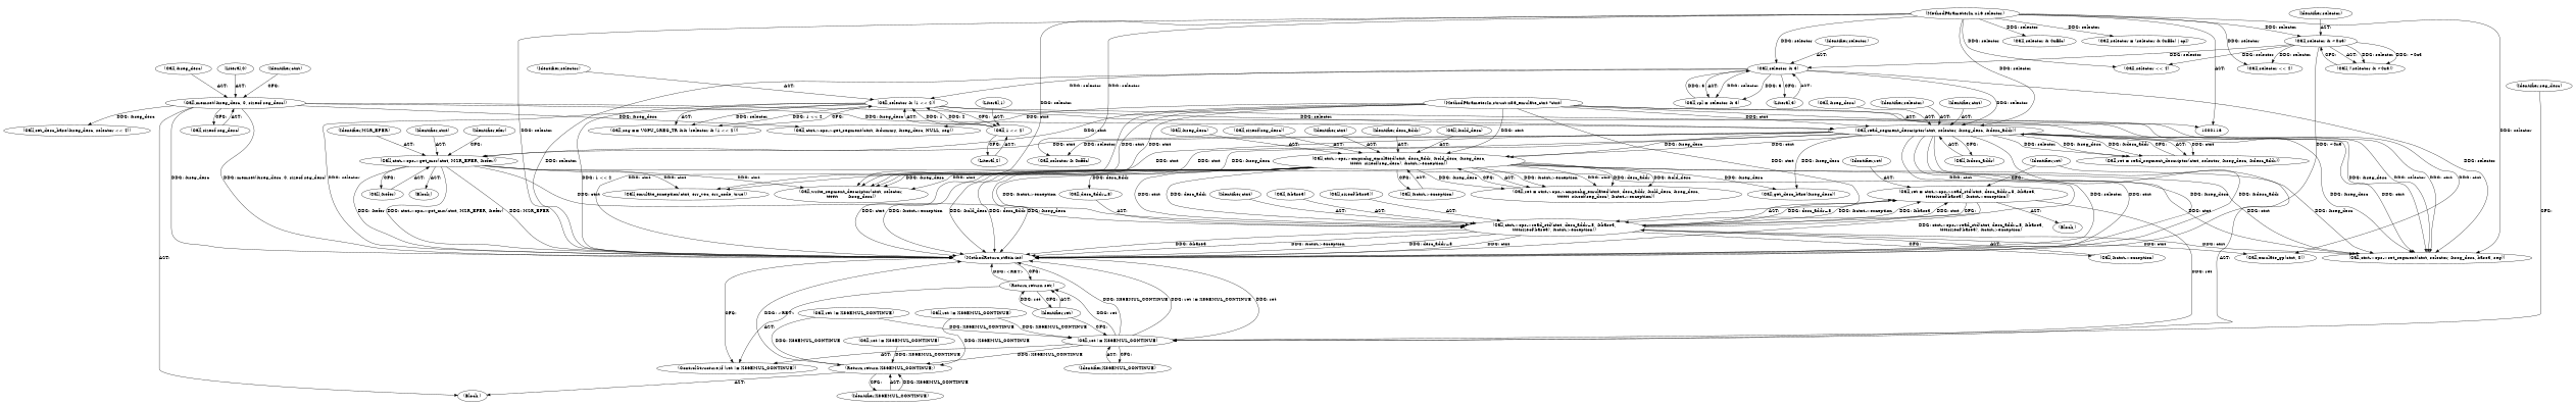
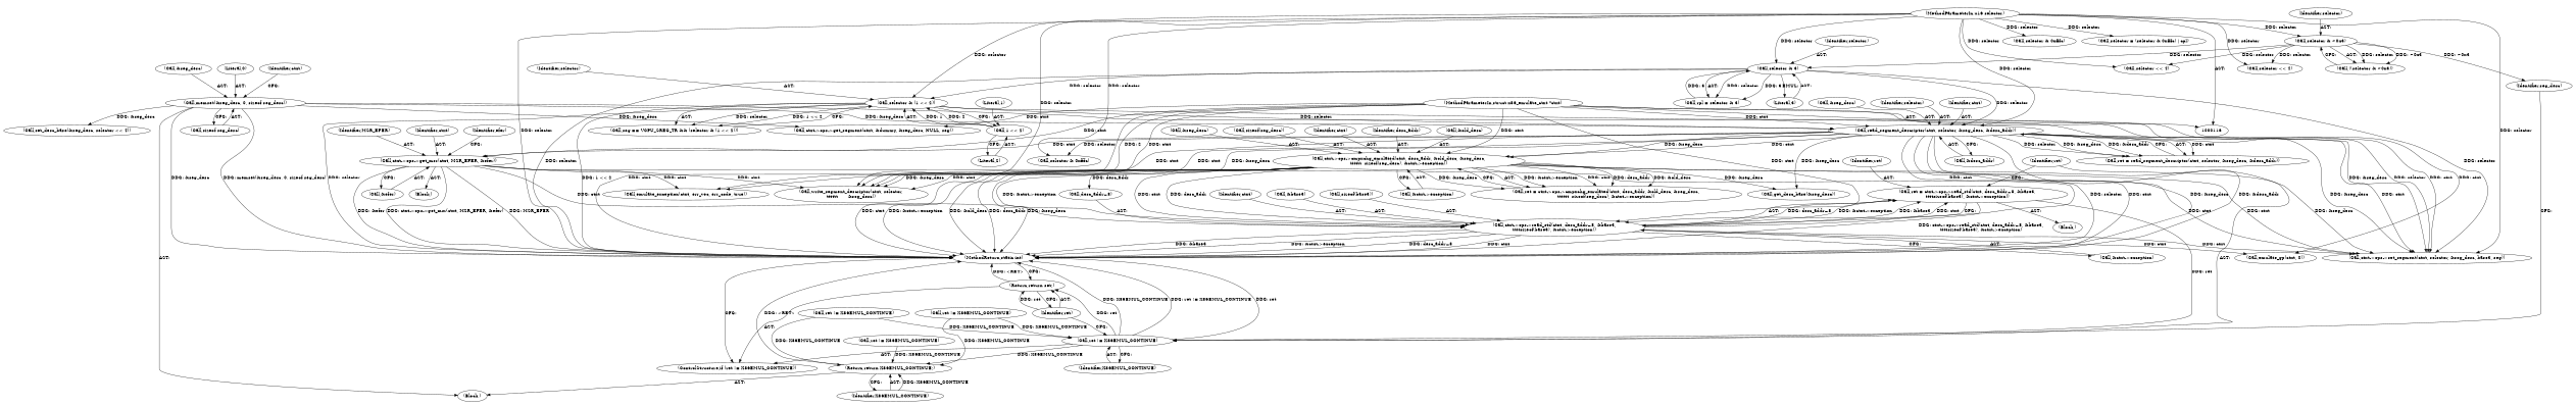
  digraph {
    n1 [label="(Call,ret = ctxt->ops->read_std(ctxt, desc_addr+8, &base3,\n\t\t\t\tsizeof(base3), &ctxt->exception))"]
    n2 [label="(Call,ctxt->ops->read_std(ctxt, desc_addr+8, &base3,\n\t\t\t\tsizeof(base3), &ctxt->exception))"]
    n3 [label="(Call,ret != X86EMUL_CONTINUE)"]
    n4 [label="(Block,)"]
    n5 [label="(MethodReturn,static int)"]
    n6 [label="(Call,&ctxt->exception)"]
    n7 [label="(Call,emulate_gp(ctxt, 0))"]
    n8 [label="(Call,ctxt->ops->set_segment(ctxt, selector, &seg_desc, base3, seg))"]
    n9 [label="(Return,return set;)"]
    n10 [label="(Return,return X86EMUL_CONTINUE;)"]
    n11 [label="(ControlStructure,if (ret != X86EMUL_CONTINUE))"]
    n12 [label="(Identifier,X86EMUL_CONTINUE)"]
    n13 [label="(Call,ctxt->ops->get_msr(ctxt, MSR_EFER, &efer))"]
    n14 [label="(Call,emulate_exception(ctxt, err_vec, err_code, true))"]
    n15 [label="(Call,&efer)"]
    n16 [label="(Call,write_segment_descriptor(ctxt, selector,\n\t\t\t\t\t\t       &seg_desc))"]
    n17 [label="(Block,)"]
    n18 [label="(Call,read_segment_descriptor(ctxt, selector, &seg_desc, &desc_addr))"]
    n19 [label="(Call,ctxt->ops->cmpxchg_emulated(ctxt, desc_addr, &old_desc, &seg_desc,\n\t\t\t\t\t\t  sizeof(seg_desc), &ctxt->exception))"]
    n20 [label="(Call,ret = read_segment_descriptor(ctxt, selector, &seg_desc, &desc_addr))"]
    n21 [label="(Call,selector & 0xfffc)"]
    n22 [label="(Call,&desc_addr)"]
    n23 [label="(Call,get_desc_base(&seg_desc))"]
    n24 [label="(Call,desc_addr+8)"]
    n25 [label="(Call,ret = ctxt->ops->cmpxchg_emulated(ctxt, desc_addr, &old_desc, &seg_desc,\n\t\t\t\t\t\t  sizeof(seg_desc), &ctxt->exception))"]
    n26 [label="(Call,&ctxt->exception)"]
    n27 [label="(MethodParameterIn,struct x86_emulate_ctxt *ctxt)"]
    n28 [label="(Call,ctxt->ops->get_segment(ctxt, &dummy, &seg_desc, NULL, seg))"]
    1000116
    n30 [label="(Call,selector & (1 << 2))"]
    n31 [label="(Call,1 << 2)"]
    n32 [label="(Call,seg == VCPU_SREG_TR && (selector & (1 << 2)))"]
    n33 [label="(Literal,2)"]
    n34 [label="(Call,selector & 3)"]
    n35 [label="(Call,rpl = selector & 3)"]
    n36 [label="(Literal,3)"]
    n37 [label="(Call,selector & ~0x3)"]
    n38 [label="(Call,!(selector & ~0x3))"]
    n39 [label="(Call,selector << 4)"]
    n40 [label="(Call,selector << 4)"]
    n41 [label="(MethodParameterIn,u16 selector)"]
    n42 [label="(Call,selector & 0xfffc)"]
    n43 [label="(Call,selector = (selector & 0xfffc) | cpl)"]
    n44 [label="(Call,memset(&seg_desc, 0, sizeof seg_desc))"]
    n45 [label="(Call,set_desc_base(&seg_desc, selector << 4))"]
    n46 [label="(Call,sizeof seg_desc)"]
    n47 [label="(Block,)"]
    n48 [label="(Identifier,ret)"]
    n49 [label="(Identifier,X86EMUL_CONTINUE)"]
    n50 [label="(Identifier,ctxt)"]
    n51 [label="(Identifier,ret)"]
    n52 [label="(Identifier,selector)"]
    n53 [label="(Identifier,desc_addr)"]
    n54 [label="(Call,&seg_desc)"]
    n55 [label="(Identifier,selector)"]
    n56 [label="(Call,&old_desc)"]
    n57 [label="(Identifier,ctxt)"]
    n58 [label="(Call,&seg_desc)"]
    n59 [label="(Identifier,ctxt)"]
    n60 [label="(Call,&seg_desc)"]
    n61 [label="(Identifier,selector)"]
    n62 [label="(Call,ret != X86EMUL_CONTINUE)"]
    n63 [label="(Call,ret != X86EMUL_CONTINUE)"]
    n64 [label="(Identifier,efer)"]
    n65 [label="(Literal,0)"]
    n66 [label="(Identifier,ctxt)"]
    n67 [label="(Call,&base3)"]
    n68 [label="(Call,ret != X86EMUL_CONTINUE)"]
    n69 [label="(Identifier,selector)"]
    n70 [label="(Call,sizeof(base3))"]
    n71 [label="(Identifier,MSR_EFER)"]
    n72 [label="(Identifier,ctxt)"]
    n73 [label="(Call,sizeof(seg_desc))"]
    n74 [label="(Identifier,ret)"]
    n75 [label="(Literal,1)"]
    n76 [label="(Identifier,seg_desc)"]
    n1 -> n2 [label="CFG: "]
    n1 -> n3 [label="DDG: ret"]
    n1 -> n4 [label="AST: "]
    n1 -> n5 [label="DDG: ctxt->ops->read_std(ctxt, desc_addr+8, &base3,\n\t\t\t\tsizeof(base3), &ctxt->exception)"]
    n2 -> n1 [label="AST: "]
    n2 -> n1 [label="DDG: desc_addr+8"]
    n2 -> n1 [label="DDG: &ctxt->exception"]
    n2 -> n1 [label="DDG: &base3"]
    n2 -> n1 [label="DDG: ctxt"]
    n2 -> n5 [label="DDG: &ctxt->exception"]
    n2 -> n5 [label="DDG: desc_addr+8"]
    n2 -> n5 [label="DDG: ctxt"]
    n2 -> n5 [label="DDG: &base3"]
    n2 -> n6 [label="CFG: "]
    n2 -> n7 [label="DDG: ctxt"]
    n2 -> n8 [label="DDG: ctxt"]
    n3 -> n5 [label="DDG: X86EMUL_CONTINUE"]
    n3 -> n5 [label="DDG: ret != X86EMUL_CONTINUE"]
    n3 -> n5 [label="DDG: ret"]
    n3 -> n9 [label="DDG: ret"]
    n3 -> n10 [label="DDG: X86EMUL_CONTINUE"]
    n3 -> n11 [label="AST: "]
    n3 -> n12 [label="CFG: "]
    n5 -> n9 [label="CFG: "]
    n5 -> n11 [label="CFG: "]
    n6 -> n2 [label="AST: "]
    n9 -> n5 [label="DDG: <RET>"]
    n9 -> n11 [label="AST: "]
    n9 -> n48 [label="CFG: "]
    n10 -> n5 [label="DDG: <RET>"]
    n10 -> n47 [label="AST: "]
    n10 -> n49 [label="CFG: "]
    n12 -> n3 [label="AST: "]
    n13 -> n2 [label="DDG: ctxt"]
    n13 -> n5 [label="DDG: ctxt->ops->get_msr(ctxt, MSR_EFER, &efer)"]
    n13 -> n5 [label="DDG: &efer"]
    n13 -> n5 [label="DDG: MSR_EFER"]
    n13 -> n8 [label="DDG: ctxt"]
    n13 -> n14 [label="DDG: ctxt"]
    n13 -> n15 [label="CFG: "]
    n13 -> n16 [label="DDG: ctxt"]
    n13 -> n17 [label="AST: "]
    n15 -> n13 [label="AST: "]
    n18 -> n2 [label="DDG: ctxt"]
    n18 -> n5 [label="DDG: selector"]
    n18 -> n5 [label="DDG: ctxt"]
    n18 -> n5 [label="DDG: &seg_desc"]
    n18 -> n5 [label="DDG: &desc_addr"]
    n18 -> n8 [label="DDG: ctxt"]
    n18 -> n8 [label="DDG: &seg_desc"]
    n18 -> n13 [label="DDG: ctxt"]
    n18 -> n14 [label="DDG: ctxt"]
    n18 -> n16 [label="DDG: ctxt"]
    n18 -> n16 [label="DDG: &seg_desc"]
    n18 -> n19 [label="DDG: ctxt"]
    n18 -> n19 [label="DDG: &seg_desc"]
    n18 -> n20 [label="AST: "]
    n18 -> n20 [label="DDG: ctxt"]
    n18 -> n20 [label="DDG: selector"]
    n18 -> n20 [label="DDG: &seg_desc"]
    n18 -> n20 [label="DDG: &desc_addr"]
    n18 -> n21 [label="DDG: selector"]
    n18 -> n22 [label="CFG: "]
    n18 -> n23 [label="DDG: &seg_desc"]
    n19 -> n2 [label="DDG: ctxt"]
    n19 -> n2 [label="DDG: desc_addr"]
    n19 -> n2 [label="DDG: &ctxt->exception"]
    n19 -> n5 [label="DDG: &ctxt->exception"]
    n19 -> n5 [label="DDG: &old_desc"]
    n19 -> n5 [label="DDG: desc_addr"]
    n19 -> n5 [label="DDG: &seg_desc"]
    n19 -> n5 [label="DDG: ctxt"]
    n19 -> n8 [label="DDG: ctxt"]
    n19 -> n8 [label="DDG: &seg_desc"]
    n19 -> n16 [label="DDG: ctxt"]
    n19 -> n16 [label="DDG: &seg_desc"]
    n19 -> n23 [label="DDG: &seg_desc"]
    n19 -> n24 [label="DDG: desc_addr"]
    n19 -> n25 [label="AST: "]
    n19 -> n25 [label="DDG: &ctxt->exception"]
    n19 -> n25 [label="DDG: ctxt"]
    n19 -> n25 [label="DDG: desc_addr"]
    n19 -> n25 [label="DDG: &old_desc"]
    n19 -> n25 [label="DDG: &seg_desc"]
    n19 -> n26 [label="CFG: "]
    n20 -> n18 [label="CFG: "]
    n22 -> n18 [label="AST: "]
    n24 -> n2 [label="AST: "]
    n25 -> n19 [label="CFG: "]
    n26 -> n19 [label="AST: "]
    n27 -> n2 [label="DDG: ctxt"]
    n27 -> n5 [label="DDG: ctxt"]
    n27 -> n7 [label="DDG: ctxt"]
    n27 -> n8 [label="DDG: ctxt"]
    n27 -> n13 [label="DDG: ctxt"]
-   n27 -> n14 [label="DDG: ctxt"]
+   n27 -> n14 [label="DDG: 2"]
    n27 -> n16 [label="DDG: ctxt"]
    n27 -> n18 [label="DDG: ctxt"]
    n27 -> n19 [label="DDG: ctxt"]
    n27 -> n28 [label="DDG: ctxt"]
    n27 -> 1000116 [label="AST: "]
    n30 -> n5 [label="DDG: 1 << 2"]
    n30 -> n5 [label="DDG: selector"]
    n30 -> n8 [label="DDG: selector"]
    n30 -> n18 [label="DDG: selector"]
    n30 -> n31 [label="CFG: "]
    n30 -> n32 [label="AST: "]
    n30 -> n32 [label="DDG: selector"]
    n30 -> n32 [label="DDG: 1 << 2"]
    n31 -> n30 [label="AST: "]
    n31 -> n30 [label="DDG: 1"]
    n31 -> n30 [label="DDG: 2"]
    n31 -> n33 [label="CFG: "]
    n32 -> n30 [label="CFG: "]
    n33 -> n31 [label="AST: "]
    n34 -> n5 [label="DDG: selector"]
    n34 -> n8 [label="DDG: selector"]
    n34 -> n18 [label="DDG: selector"]
    n34 -> n30 [label="DDG: selector"]
    n34 -> n35 [label="AST: "]
    n34 -> n35 [label="DDG: selector"]
    n34 -> n35 [label="DDG: 3"]
-   n34 -> n36 [label="CFG: "]
+   n34 -> n36 [label="EMUL: "]
    n35 -> n34 [label="DDG: 3"]
    n36 -> n34 [label="AST: "]
-   n37 -> n5 [label="DDG: ~0x3"]
+   n37 -> n76 [label="DDG: ~0x3"]
    n37 -> n34 [label="DDG: selector"]
    n37 -> n38 [label="AST: "]
    n37 -> n38 [label="DDG: selector"]
    n37 -> n38 [label="DDG: ~0x3"]
    n37 -> n39 [label="DDG: selector"]
    n37 -> n40 [label="DDG: selector"]
    n38 -> n37 [label="CFG: "]
    n41 -> n5 [label="DDG: selector"]
    n41 -> n8 [label="DDG: selector"]
    n41 -> n16 [label="DDG: selector"]
    n41 -> n18 [label="DDG: selector"]
    n41 -> n21 [label="DDG: selector"]
    n41 -> 1000116 [label="AST: "]
+   n41 -> n30 [label="DDG: selector"]
    n41 -> n34 [label="DDG: selector"]
    n41 -> n37 [label="DDG: selector"]
    n41 -> n39 [label="DDG: selector"]
    n41 -> n40 [label="DDG: selector"]
    n41 -> n42 [label="DDG: selector"]
    n41 -> n43 [label="DDG: selector"]
    n44 -> n5 [label="DDG: &seg_desc"]
    n44 -> n5 [label="DDG: memset(&seg_desc, 0, sizeof seg_desc)"]
    n44 -> n8 [label="DDG: &seg_desc"]
    n44 -> n18 [label="DDG: &seg_desc"]
    n44 -> n28 [label="DDG: &seg_desc"]
    n44 -> n45 [label="DDG: &seg_desc"]
    n44 -> n46 [label="CFG: "]
    n44 -> n47 [label="AST: "]
    n46 -> n44 [label="AST: "]
    n48 -> n3 [label="CFG: "]
    n48 -> n9 [label="AST: "]
    n48 -> n9 [label="DDG: ret"]
    n49 -> n10 [label="AST: "]
    n49 -> n10 [label="DDG: X86EMUL_CONTINUE"]
    n50 -> n19 [label="AST: "]
    n51 -> n1 [label="CFG: "]
    n51 -> n3 [label="AST: "]
    n52 -> n34 [label="AST: "]
    n53 -> n19 [label="AST: "]
    n54 -> n44 [label="AST: "]
    n55 -> n30 [label="AST: "]
    n56 -> n19 [label="AST: "]
    n57 -> n13 [label="AST: "]
    n58 -> n18 [label="AST: "]
    n59 -> n2 [label="AST: "]
    n60 -> n19 [label="AST: "]
    n61 -> n37 [label="AST: "]
    n62 -> n10 [label="DDG: X86EMUL_CONTINUE"]
    n63 -> n3 [label="DDG: X86EMUL_CONTINUE"]
    n63 -> n10 [label="DDG: X86EMUL_CONTINUE"]
    n64 -> n13 [label="CFG: "]
    n65 -> n44 [label="AST: "]
    n66 -> n44 [label="CFG: "]
    n67 -> n2 [label="AST: "]
    n68 -> n3 [label="DDG: X86EMUL_CONTINUE"]
    n68 -> n10 [label="DDG: X86EMUL_CONTINUE"]
    n69 -> n18 [label="AST: "]
    n70 -> n2 [label="AST: "]
    n71 -> n13 [label="AST: "]
    n72 -> n18 [label="AST: "]
    n73 -> n19 [label="AST: "]
    n74 -> n1 [label="AST: "]
    n75 -> n31 [label="AST: "]
    n76 -> n3 [label="CFG: "]
  }
